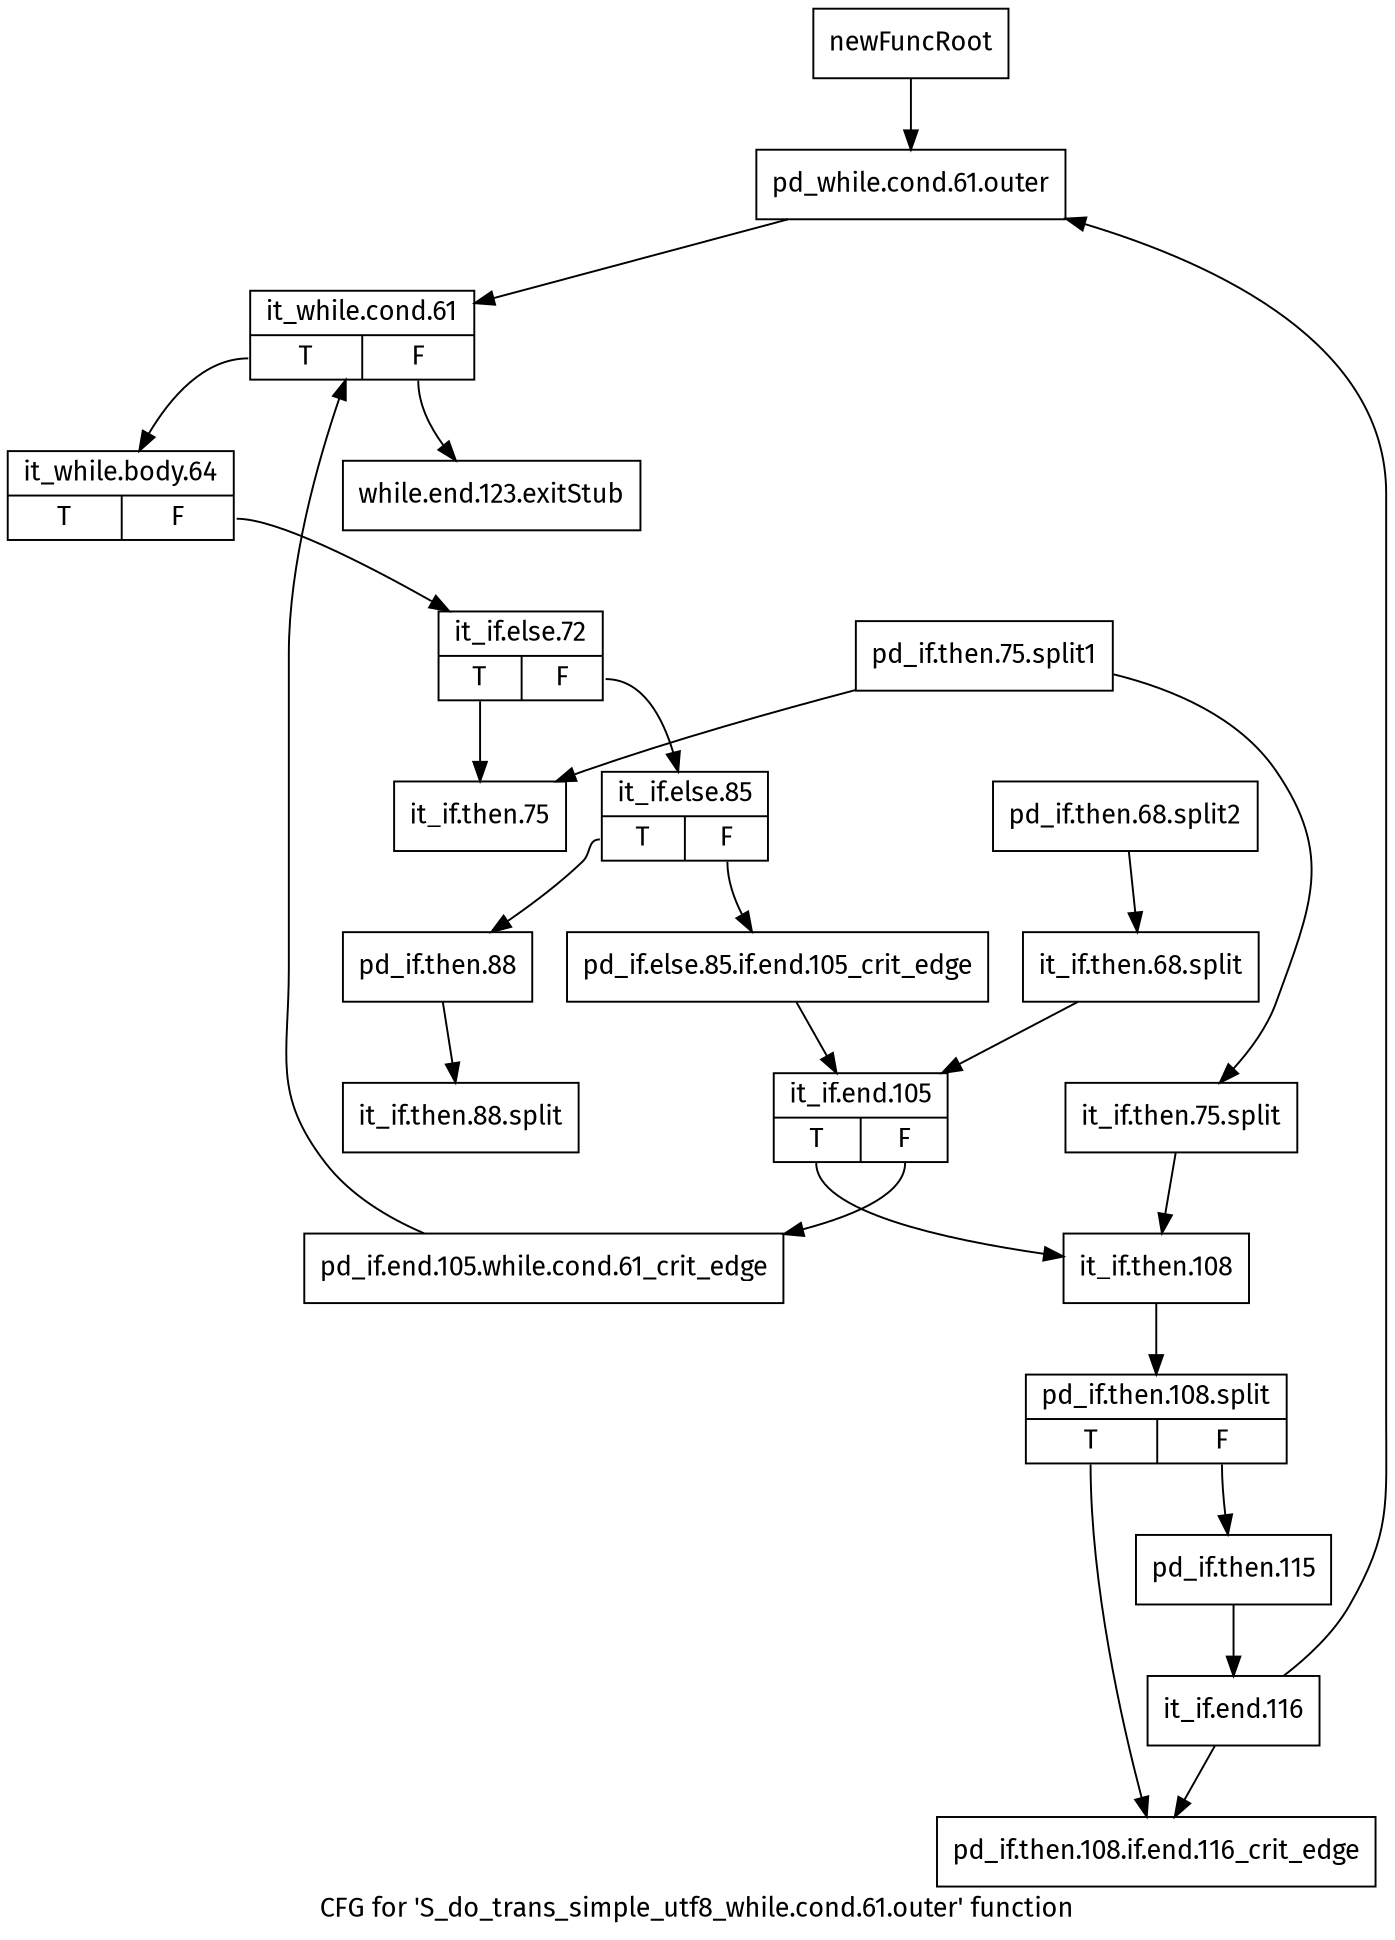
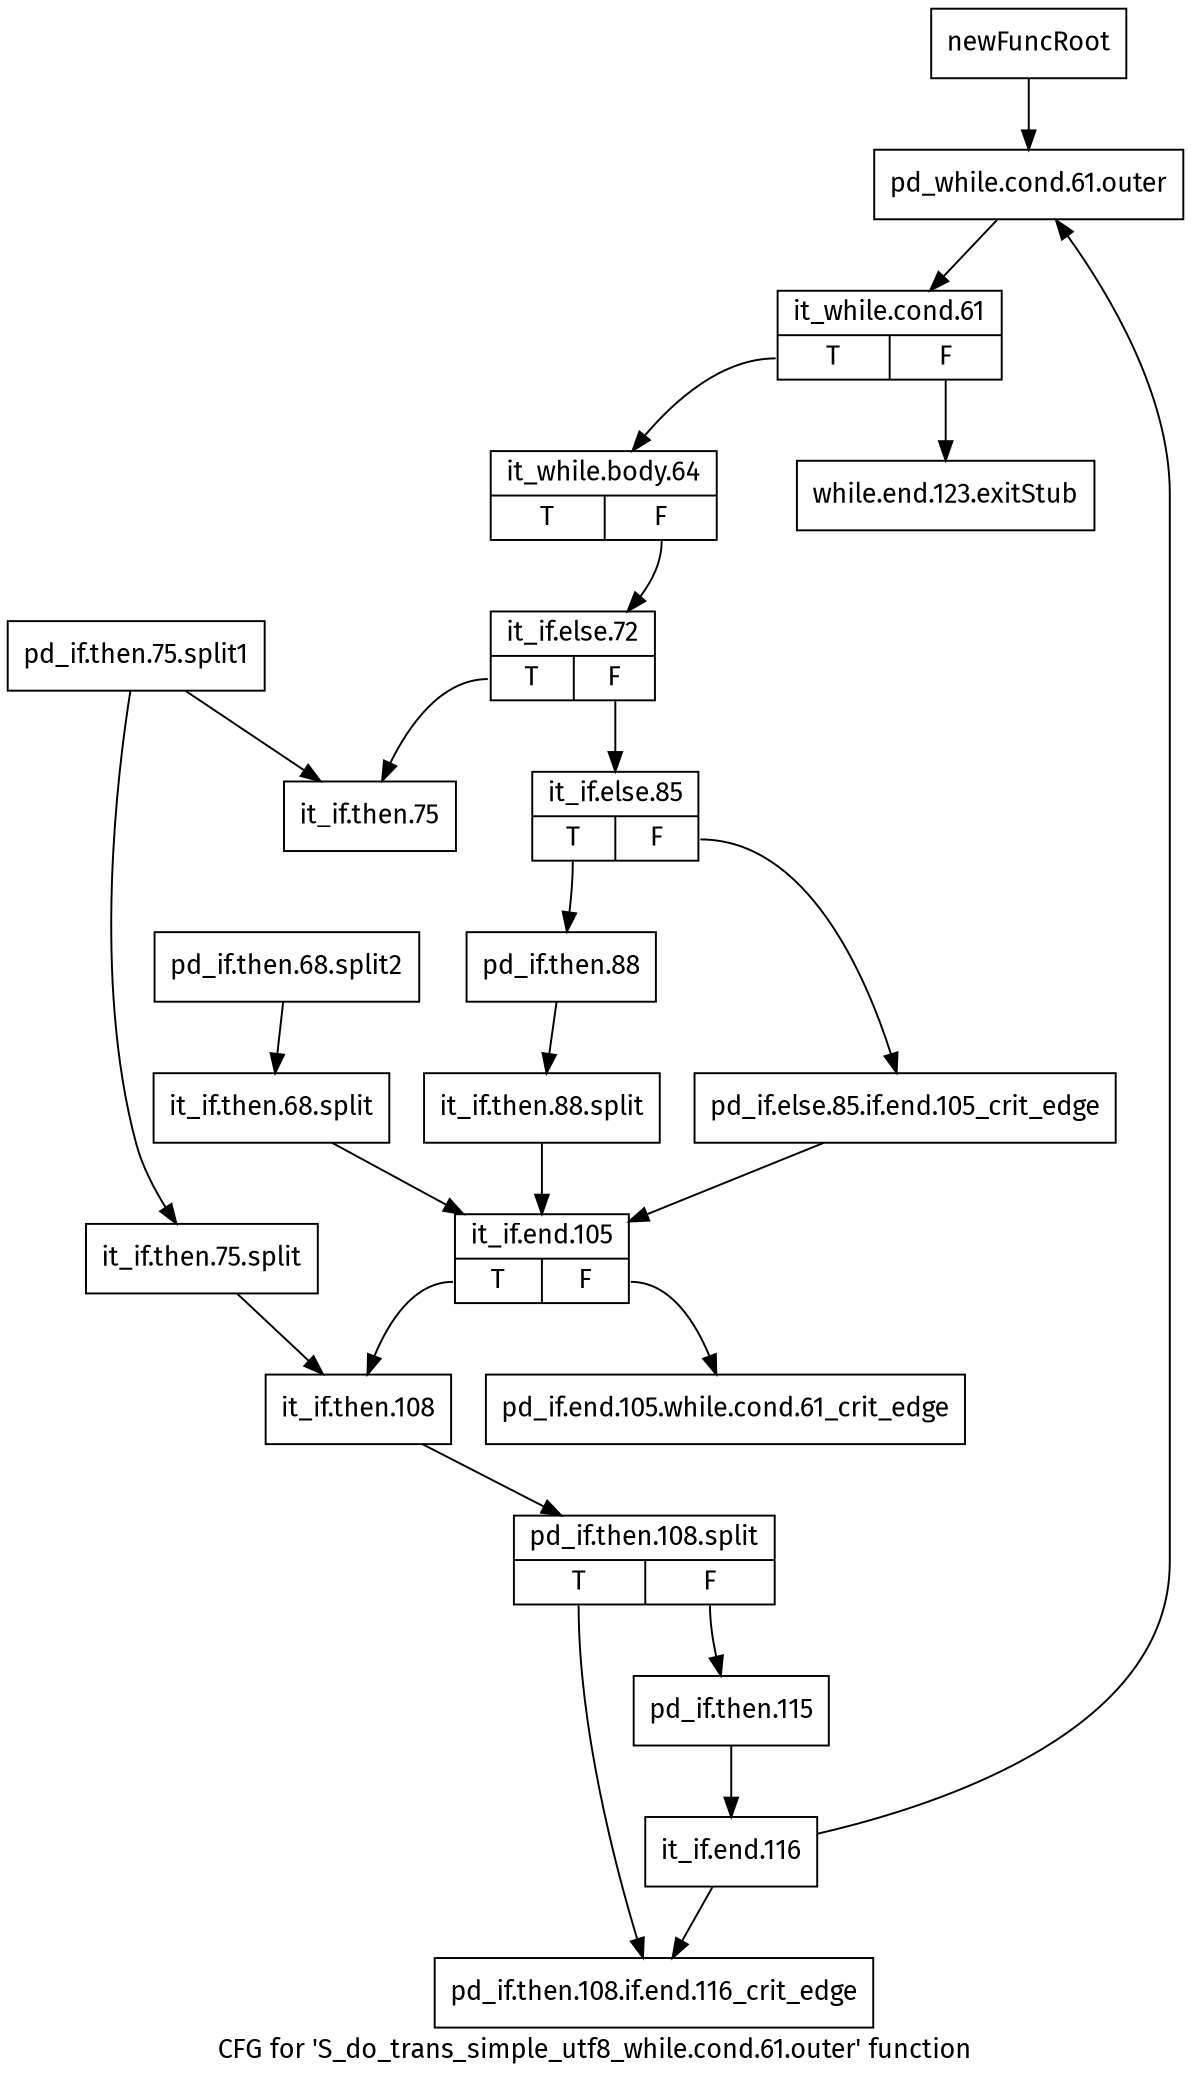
  digraph {
    fontname="Fira Sans"
    label="CFG for 'S_do_trans_simple_utf8_while.cond.61.outer' function"
    node [fontname="Fira Sans" shape=record]
    edge [fontname="Fira Sans"]
    n1 [label="{newFuncRoot}"]
    n2 [label="{pd_while.cond.61.outer}"]
    n3 [label="{it_while.cond.61|{<s0>T|<s1>F}}"]
    n4 [label="{while.end.123.exitStub}"]
    n5 [label="{it_while.body.64|{<s0>T|<s1>F}}"]
    n6 [label="{it_if.else.72|{<s0>T|<s1>F}}"]
    n7 [label="{it_if.then.75}"]
    n8 [label="{it_if.else.85|{<s0>T|<s1>F}}"]
    n9 [label="{pd_if.then.68.split2}"]
    n10 [label="{it_if.then.68.split}"]
    n11 [label="{pd_if.then.88}"]
    n12 [label="{pd_if.else.85.if.end.105_crit_edge}"]
    n13 [label="{pd_if.then.75.split1}"]
    n14 [label="{it_if.then.75.split}"]
    n15 [label="{it_if.then.88.split}"]
    n16 [label="{it_if.end.105|{<s0>T|<s1>F}}"]
    n17 [label="{it_if.then.108}"]
    n18 [label="{pd_if.end.105.while.cond.61_crit_edge}"]
    n19 [label="{pd_if.then.108.split|{<s0>T|<s1>F}}"]
    n20 [label="{pd_if.then.108.if.end.116_crit_edge}"]
    n21 [label="{pd_if.then.115}"]
    n22 [label="{it_if.end.116}"]
    n1 -> n2
    n2 -> n3
    n3 -> n4 [tailport=s1]
    n3 -> n5 [tailport=s0]
    n5 -> n6 [tailport=s1]
    n6 -> n7 [tailport=s0]
    n6 -> n8 [tailport=s1]
    n8 -> n11 [tailport=s0]
    n8 -> n12 [tailport=s1]
    n9 -> n10
    n10 -> n16
    n11 -> n15
    n12 -> n16
    n13 -> n7
    n13 -> n14
    n14 -> n17
+   n15 -> n16
    n16 -> n17 [tailport=s0]
    n16 -> n18 [tailport=s1]
    n17 -> n19
-   n18 -> n3
    n19 -> n20 [tailport=s0]
    n19 -> n21 [tailport=s1]
    n21 -> n22
    n22 -> n2
    n22 -> n20
  }
